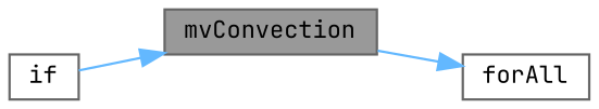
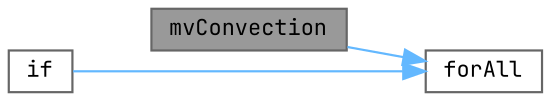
  digraph {
    fontname="JetBrains Mono"
    rankdir=RL
    node [color=grey40 fillcolor=white fontname="JetBrains Mono" fontsize=10 shape=box style=filled]
    edge [color=steelblue1 dir=back fontname="JetBrains Mono" fontsize=10 labelfontname=Helvetica labelfontsize=10 style=solid]
    n1 [color=gray40 fillcolor=grey60 fontcolor=black height=0.2 label=mvConvection width=0.4]
    n2 [height=0.2 label=if width=0.4]
    n3 [height=0.2 label=forAll width=0.4]
-   n1 -> n2
+   n3 -> n2
    n3 -> n1
  }
